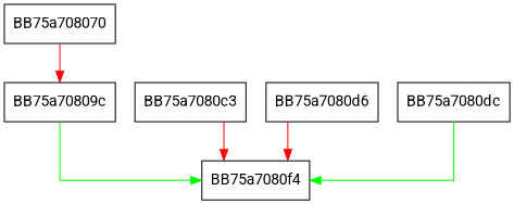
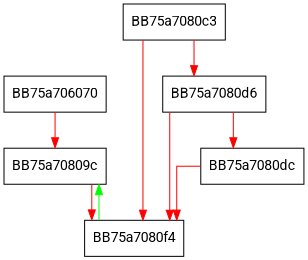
  digraph {
    fontname=Roboto
    splines=ortho
    node [fontname=Roboto shape=box]
    edge [color=red fontname=Roboto]
-   BB75a708070
+   BB75a708070 [label=BB75a706070]
    BB75a70809c
    BB75a7080f4
    BB75a7080c3
    BB75a7080d6
    BB75a7080dc
    BB75a708070 -> BB75a70809c
-   BB75a70809c -> BB75a7080f4 [color=green]
+   BB75a70809c -> BB75a7080f4
+   BB75a7080f4 -> BB75a70809c [color=green]
    BB75a7080c3 -> BB75a7080f4
+   BB75a7080c3 -> BB75a7080d6
    BB75a7080d6 -> BB75a7080f4
-   BB75a7080dc -> BB75a7080f4 [color=green]
+   BB75a7080d6 -> BB75a7080dc
+   BB75a7080dc -> BB75a7080f4
  }
